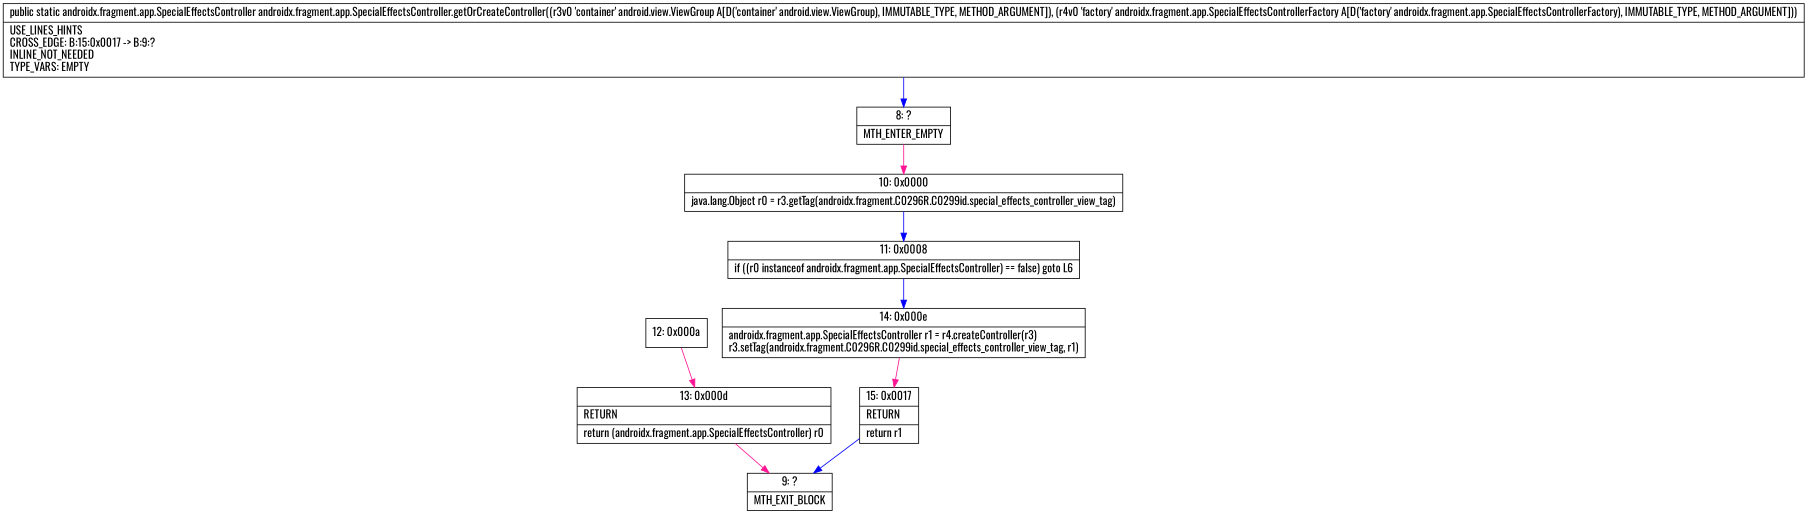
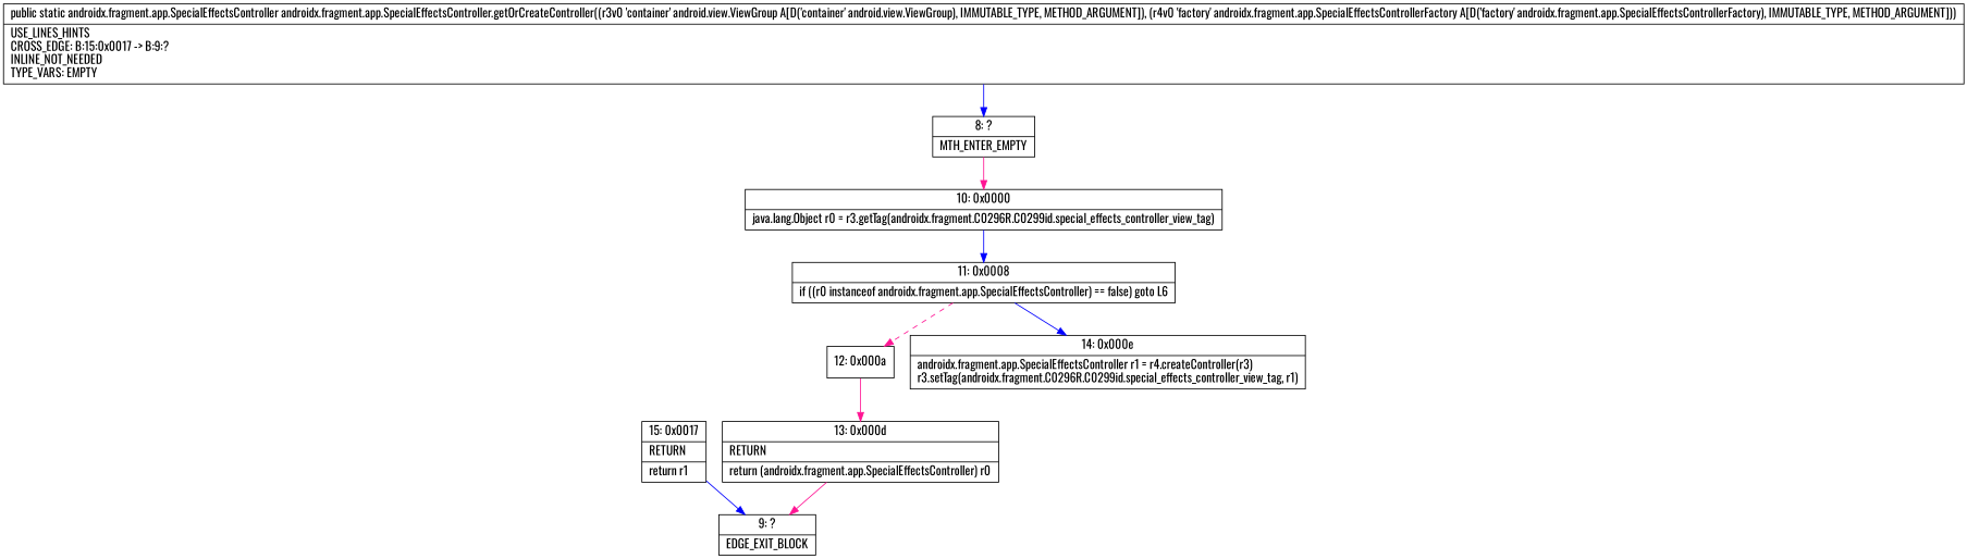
  digraph {
    fontname=Oswald
    node [fontname=Oswald shape=record]
    edge [color=deeppink fontname=Oswald]
    n1 [label="{8\:\ ?|MTH_ENTER_EMPTY\l}"]
    n2 [label="{10\:\ 0x0000|java.lang.Object r0 = r3.getTag(androidx.fragment.C0296R.C0299id.special_effects_controller_view_tag)\l}"]
    n3 [label="{11\:\ 0x0008|if ((r0 instanceof androidx.fragment.app.SpecialEffectsController) == false) goto L6\l}"]
    n4 [label="{12\:\ 0x000a}"]
    n5 [label="{14\:\ 0x000e|androidx.fragment.app.SpecialEffectsController r1 = r4.createController(r3)\lr3.setTag(androidx.fragment.C0296R.C0299id.special_effects_controller_view_tag, r1)\l}"]
    n6 [label="{13\:\ 0x000d|RETURN\l|return (androidx.fragment.app.SpecialEffectsController) r0\l}"]
    n7 [label="{15\:\ 0x0017|RETURN\l|return r1\l}"]
-   n8 [label="{9\:\ ?|MTH_EXIT_BLOCK\l}"]
+   n8 [label="{9\:\ ?|EDGE_EXIT_BLOCK\l}"]
    n9 [label="{public static androidx.fragment.app.SpecialEffectsController androidx.fragment.app.SpecialEffectsController.getOrCreateController((r3v0 'container' android.view.ViewGroup A[D('container' android.view.ViewGroup), IMMUTABLE_TYPE, METHOD_ARGUMENT]), (r4v0 'factory' androidx.fragment.app.SpecialEffectsControllerFactory A[D('factory' androidx.fragment.app.SpecialEffectsControllerFactory), IMMUTABLE_TYPE, METHOD_ARGUMENT]))  | USE_LINES_HINTS\lCROSS_EDGE: B:15:0x0017 \-\> B:9:?\lINLINE_NOT_NEEDED\lTYPE_VARS: EMPTY\l}"]
    n1 -> n2
    n2 -> n3 [color=blue]
+   n3 -> n4 [style=dashed]
    n3 -> n5 [color=blue]
    n4 -> n6
-   n5 -> n7
    n6 -> n8
    n7 -> n8 [color=blue]
    n9 -> n1 [color=blue]
  }
